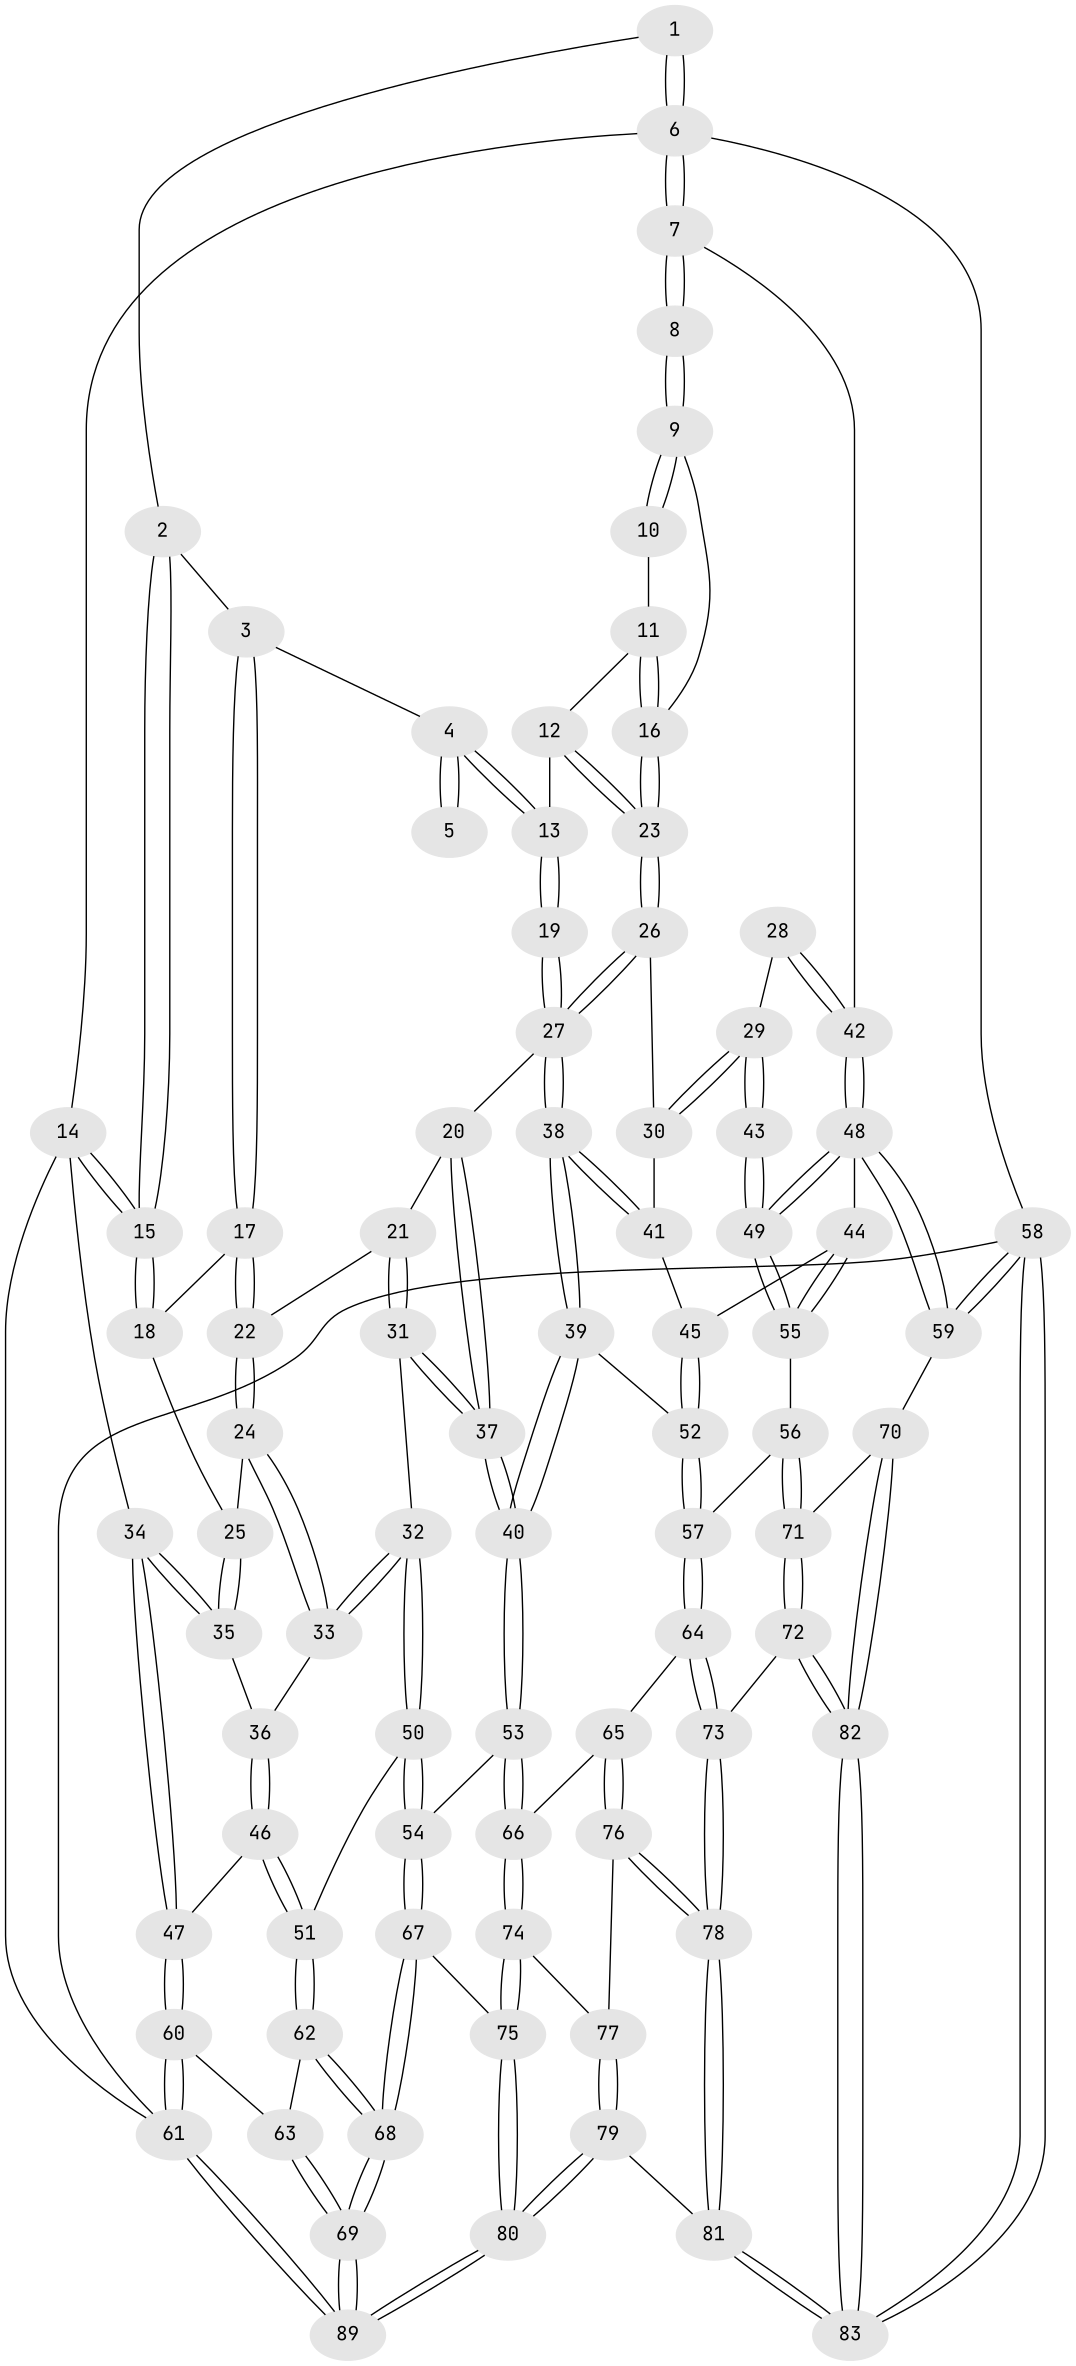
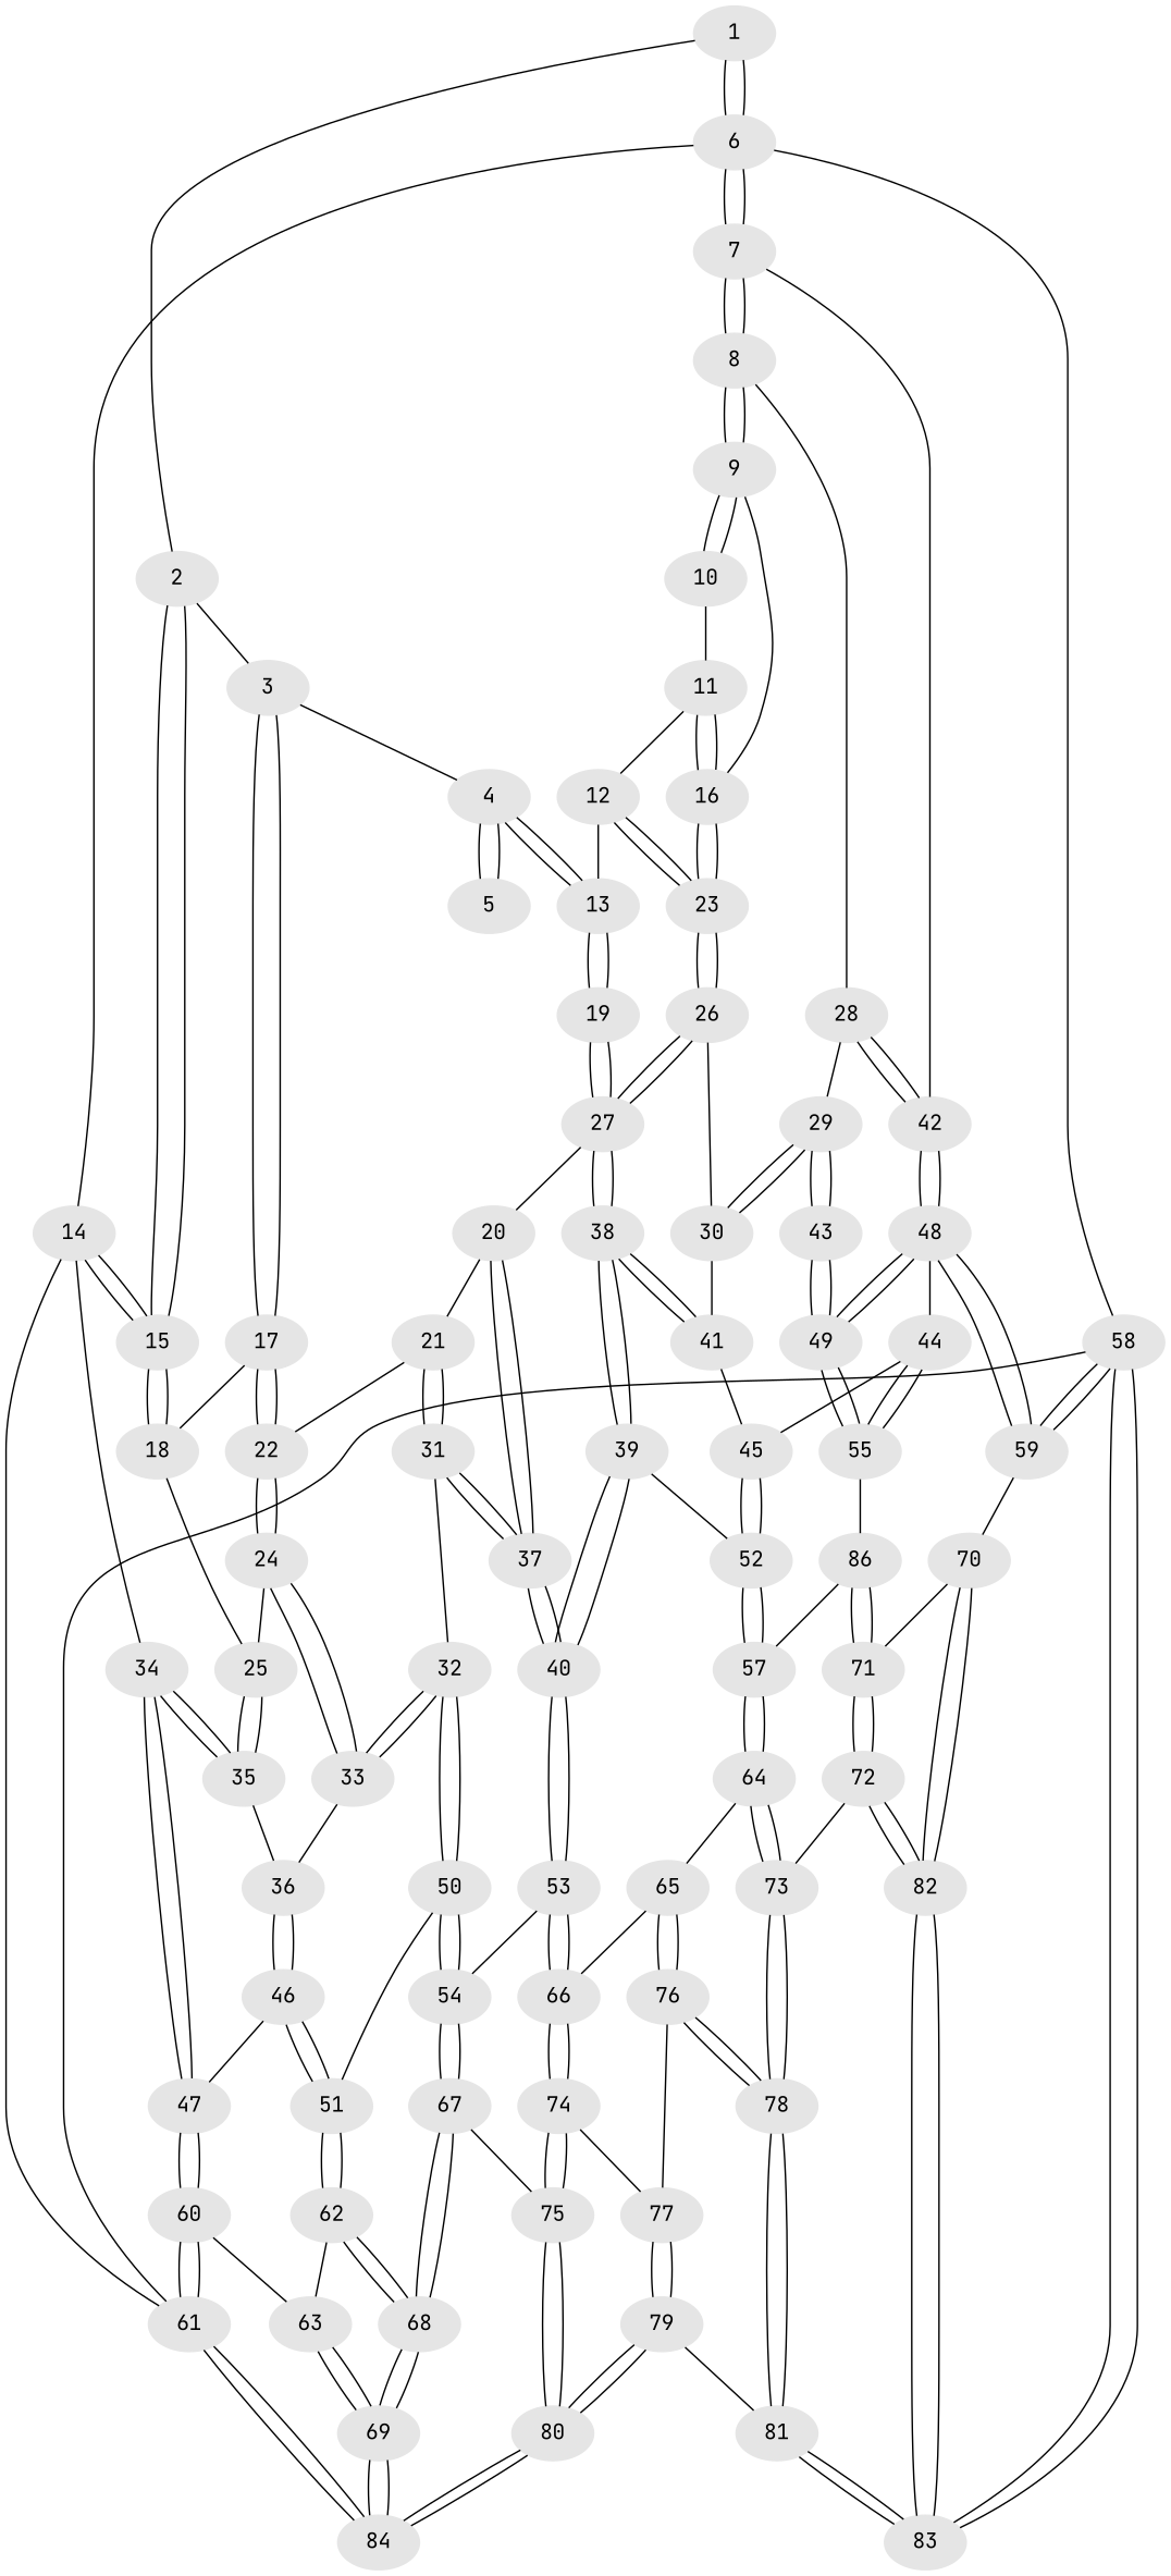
  graph {
    fontname="JetBrains Mono"
    node [color=gray90 fontname="JetBrains Mono" style=filled]
    edge [fontname="JetBrains Mono"]
    1
    2
    6
    3
    15
    7
    14
    58
    4
    17
    18
    5
    13
    22
    19
    10
    11
    8
    42
    34
    61
    59
    83
    9
    28
    48
    16
    29
    23
    12
    26
    27
    35
    47
-   84 [label=89]
+   84
    25
    24
    20
    21
    37
    38
    31
    40
    32
    33
    30
    36
    41
    39
    43
    49
    45
    50
    51
    54
    46
    60
    53
    52
    57
    66
    44
    55
-   56
+   56 [label=86]
    62
    63
    70
    67
    68
    64
    74
    75
    71
    72
    65
    73
    82
    69
    76
    78
    77
    80
    81
    79
    1 -- 2
    1 -- 6
    1 -- 6
    2 -- 3
    2 -- 15
    2 -- 15
    6 -- 7
    6 -- 7
    6 -- 14
    6 -- 58
    3 -- 4
    3 -- 17
    3 -- 17
    15 -- 18
    15 -- 18
    7 -- 8
    7 -- 8
    7 -- 42
    14 -- 15
    14 -- 15
    14 -- 34
    14 -- 61
    58 -- 61
    58 -- 59
    58 -- 59
    58 -- 83
    58 -- 83
    4 -- 5
    4 -- 5
    4 -- 13
    4 -- 13
    17 -- 18
    17 -- 22
    17 -- 22
    18 -- 25
    13 -- 19
    13 -- 19
    22 -- 24
    22 -- 24
    19 -- 27
    19 -- 27
    10 -- 11
    11 -- 16
    11 -- 16
    11 -- 12
    8 -- 9
    8 -- 9
+   8 -- 28
    42 -- 48
    42 -- 48
    34 -- 35
    34 -- 35
    34 -- 47
    34 -- 47
    61 -- 84
    61 -- 84
    59 -- 70
    9 -- 10
    9 -- 10
    9 -- 16
    28 -- 42
    28 -- 42
    28 -- 29
    48 -- 59
    48 -- 59
    48 -- 49
    48 -- 49
    48 -- 44
    16 -- 23
    16 -- 23
    29 -- 30
    29 -- 30
    29 -- 43
    29 -- 43
    23 -- 26
    23 -- 26
    12 -- 13
    12 -- 23
    12 -- 23
    26 -- 27
    26 -- 27
    26 -- 30
    27 -- 20
    27 -- 38
    27 -- 38
    35 -- 36
    47 -- 60
    47 -- 60
    25 -- 35
    25 -- 35
    24 -- 25
    24 -- 33
    24 -- 33
    20 -- 21
    20 -- 37
    20 -- 37
    21 -- 22
    21 -- 31
    21 -- 31
    37 -- 40
    37 -- 40
    38 -- 41
    38 -- 41
    38 -- 39
    38 -- 39
    31 -- 37
    31 -- 37
    31 -- 32
    40 -- 53
    40 -- 53
    32 -- 33
    32 -- 33
    32 -- 50
    32 -- 50
    33 -- 36
    30 -- 41
    36 -- 46
    36 -- 46
    41 -- 45
    39 -- 40
    39 -- 40
    39 -- 52
    43 -- 49
    43 -- 49
    49 -- 55
    49 -- 55
    45 -- 52
    45 -- 52
    50 -- 51
    50 -- 54
    50 -- 54
    51 -- 62
    51 -- 62
    54 -- 67
    54 -- 67
    46 -- 47
    46 -- 51
    46 -- 51
    60 -- 61
    60 -- 61
    60 -- 63
    53 -- 54
    53 -- 66
    53 -- 66
    52 -- 57
    52 -- 57
    57 -- 64
    57 -- 64
    66 -- 74
    66 -- 74
    44 -- 45
    44 -- 55
    44 -- 55
    55 -- 56
    56 -- 57
    56 -- 71
    56 -- 71
    62 -- 63
    62 -- 68
    62 -- 68
    63 -- 69
    63 -- 69
    70 -- 71
    70 -- 82
    70 -- 82
    67 -- 68
    67 -- 68
    67 -- 75
    68 -- 69
    68 -- 69
    64 -- 65
    64 -- 73
    64 -- 73
    74 -- 75
    74 -- 75
    74 -- 77
    75 -- 80
    75 -- 80
    71 -- 72
    71 -- 72
    72 -- 73
    72 -- 82
    72 -- 82
    65 -- 66
    65 -- 76
    65 -- 76
    73 -- 78
    73 -- 78
    82 -- 83
    82 -- 83
    69 -- 84
    69 -- 84
    76 -- 78
    76 -- 78
    76 -- 77
    78 -- 81
    78 -- 81
    77 -- 79
    77 -- 79
    80 -- 84
    80 -- 84
    81 -- 83
    81 -- 83
    79 -- 80
    79 -- 80
    79 -- 81
  }
